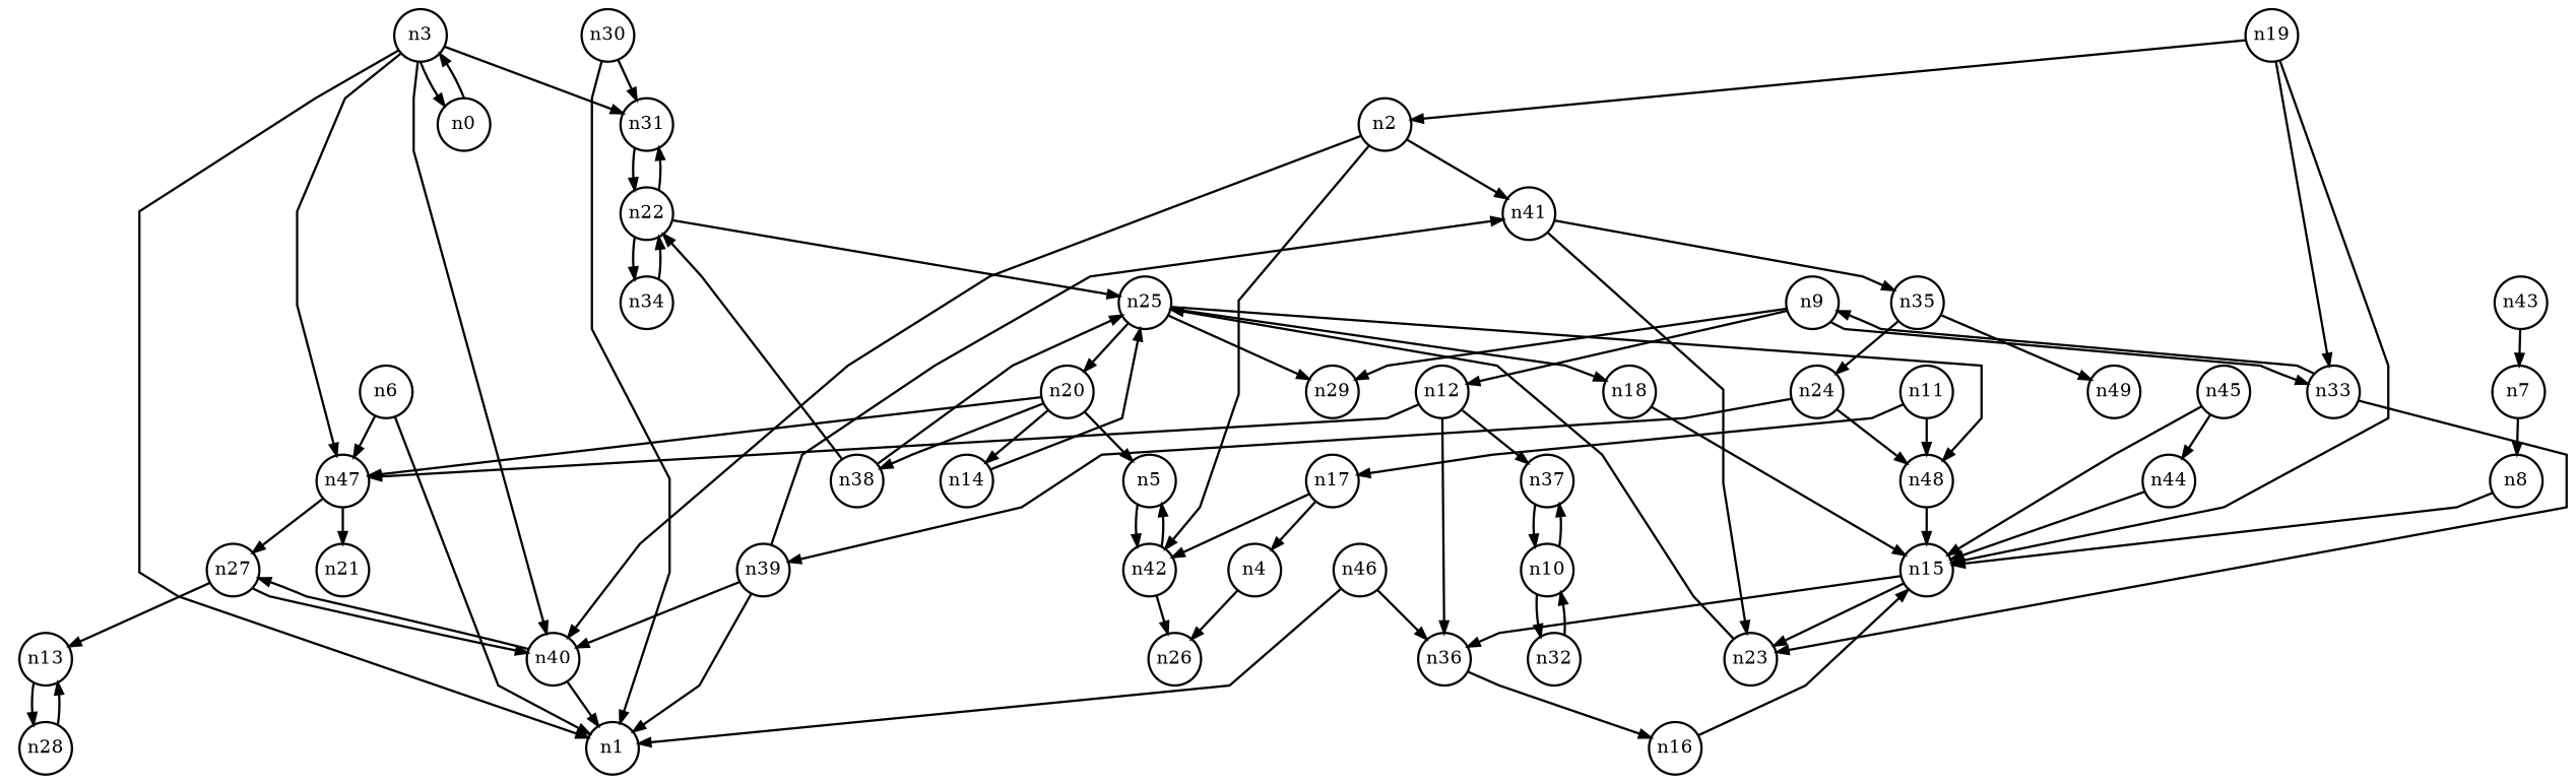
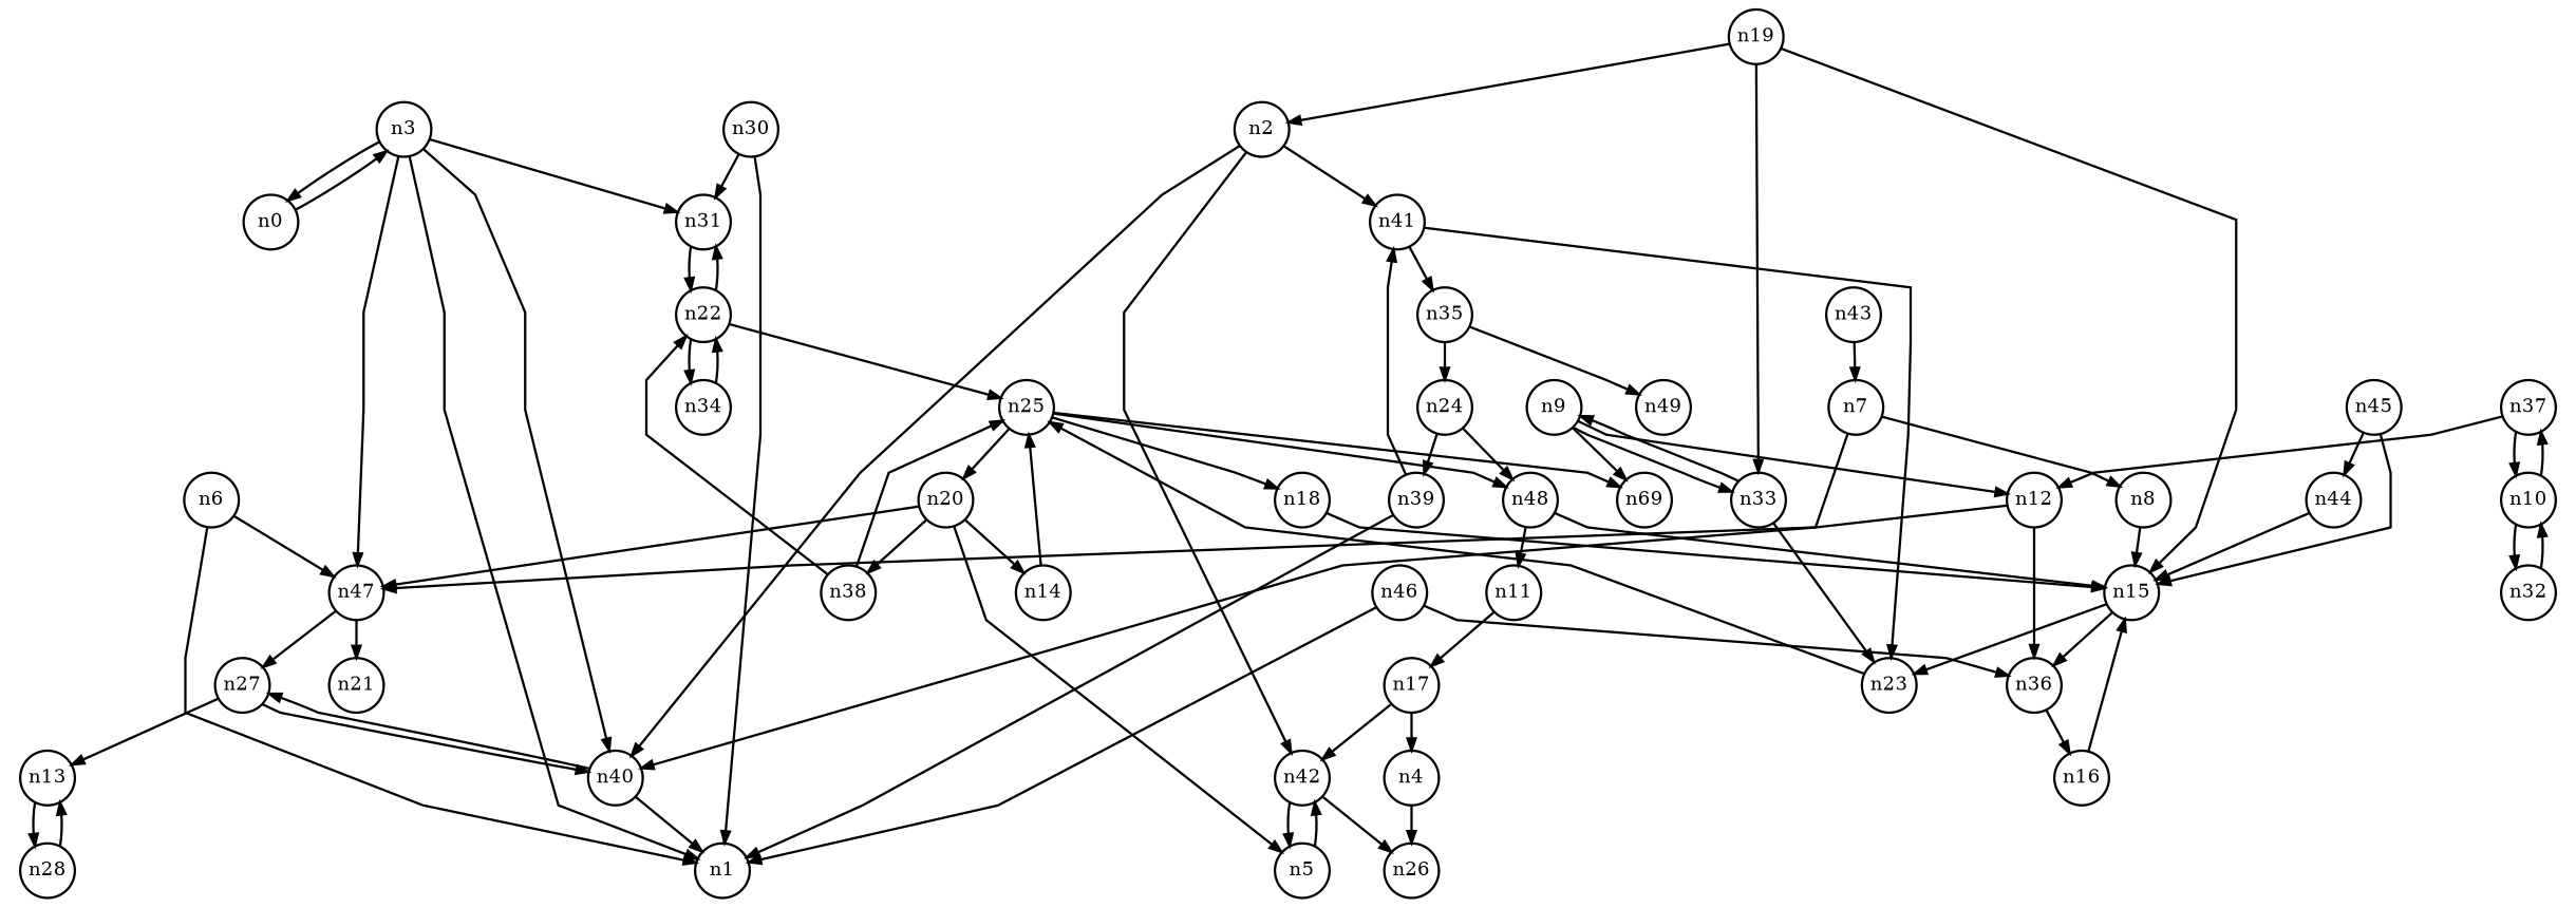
  digraph {
    fontsize=8
    nodesep=0.22
    nodesize=0.16
    ranksep=0.22
    splines=polyline
    node [fixedsize=shape fontsize=8 shape=circle]
    edge [arrowsize=0.5]
    n3 [width=0.32]
    n1 [width=0.32]
    n31 [width=0.32]
    n40 [width=0.32]
    n47 [width=0.32]
    n0 [width=0.32]
    n22 [width=0.32]
    n27 [width=0.32]
    n21 [width=0.32]
    n25 [width=0.32]
    n34 [width=0.32]
    n13 [width=0.32]
    n28 [width=0.32]
    n2 [width=0.32]
    n41 [width=0.32]
    n42 [width=0.32]
    n23 [width=0.32]
    n35 [width=0.32]
    n26 [width=0.32]
    n5 [width=0.32]
    n24 [width=0.32]
    n49 [width=0.32]
-   n29 [width=0.32]
+   n29 [width=0.32 label=n69]
    n48 [width=0.32]
    n18 [width=0.32]
    n20 [width=0.32]
    n39 [width=0.32]
    n4 [width=0.32]
    n6 [width=0.32]
    n8 [width=0.32]
    n15 [width=0.32]
    n36 [width=0.32]
    n16 [width=0.32]
    n7 [width=0.32]
    n12 [width=0.32]
    n37 [width=0.32]
    n10 [width=0.32]
    n32 [width=0.32]
    n9 [width=0.32]
    n33 [width=0.32]
    n17 [width=0.32]
    n11 [width=0.32]
    n14 [width=0.32]
    n38 [width=0.32]
    n19 [width=0.32]
    n30 [width=0.32]
    n43 [width=0.32]
    n44 [width=0.32]
    n45 [width=0.32]
    n46 [width=0.32]
    n3 -> n1
    n3 -> n31
    n3 -> n40
    n3 -> n47
    n3 -> n0
    n31 -> n22
    n40 -> n1
    n40 -> n27
    n47 -> n27
    n47 -> n21
    n0 -> n3
    n22 -> n31
    n22 -> n25
    n22 -> n34
    n27 -> n40
    n27 -> n13
    n25 -> n29
    n25 -> n48
    n25 -> n18
    n25 -> n20
    n34 -> n22
    n13 -> n28
    n28 -> n13
    n2 -> n40
    n2 -> n41
    n2 -> n42
    n41 -> n23
    n41 -> n35
    n42 -> n26
    n42 -> n5
    n23 -> n25
    n35 -> n24
    n35 -> n49
    n5 -> n42
    n24 -> n48
    n24 -> n39
    n48 -> n15
    n18 -> n15
    n20 -> n47
    n20 -> n5
    n20 -> n14
    n20 -> n38
    n39 -> n1
    n39 -> n41
    n4 -> n26
    n6 -> n1
    n6 -> n47
    n8 -> n15
    n15 -> n23
    n15 -> n36
    n36 -> n16
    n16 -> n15
-   n39 -> n40
+   n7 -> n40
    n7 -> n8
    n12 -> n47
    n12 -> n36
-   n12 -> n37
+   n37 -> n12
    n37 -> n10
    n10 -> n37
    n10 -> n32
    n32 -> n10
    n9 -> n29
    n9 -> n12
    n9 -> n33
    n33 -> n23
    n33 -> n9
    n17 -> n42
    n17 -> n4
-   n11 -> n48
+   n48 -> n11
    n11 -> n17
    n14 -> n25
    n38 -> n22
    n38 -> n25
    n19 -> n2
    n19 -> n15
    n19 -> n33
    n30 -> n1
    n30 -> n31
    n43 -> n7
    n44 -> n15
    n45 -> n15
    n45 -> n44
    n46 -> n1
    n46 -> n36
  }
